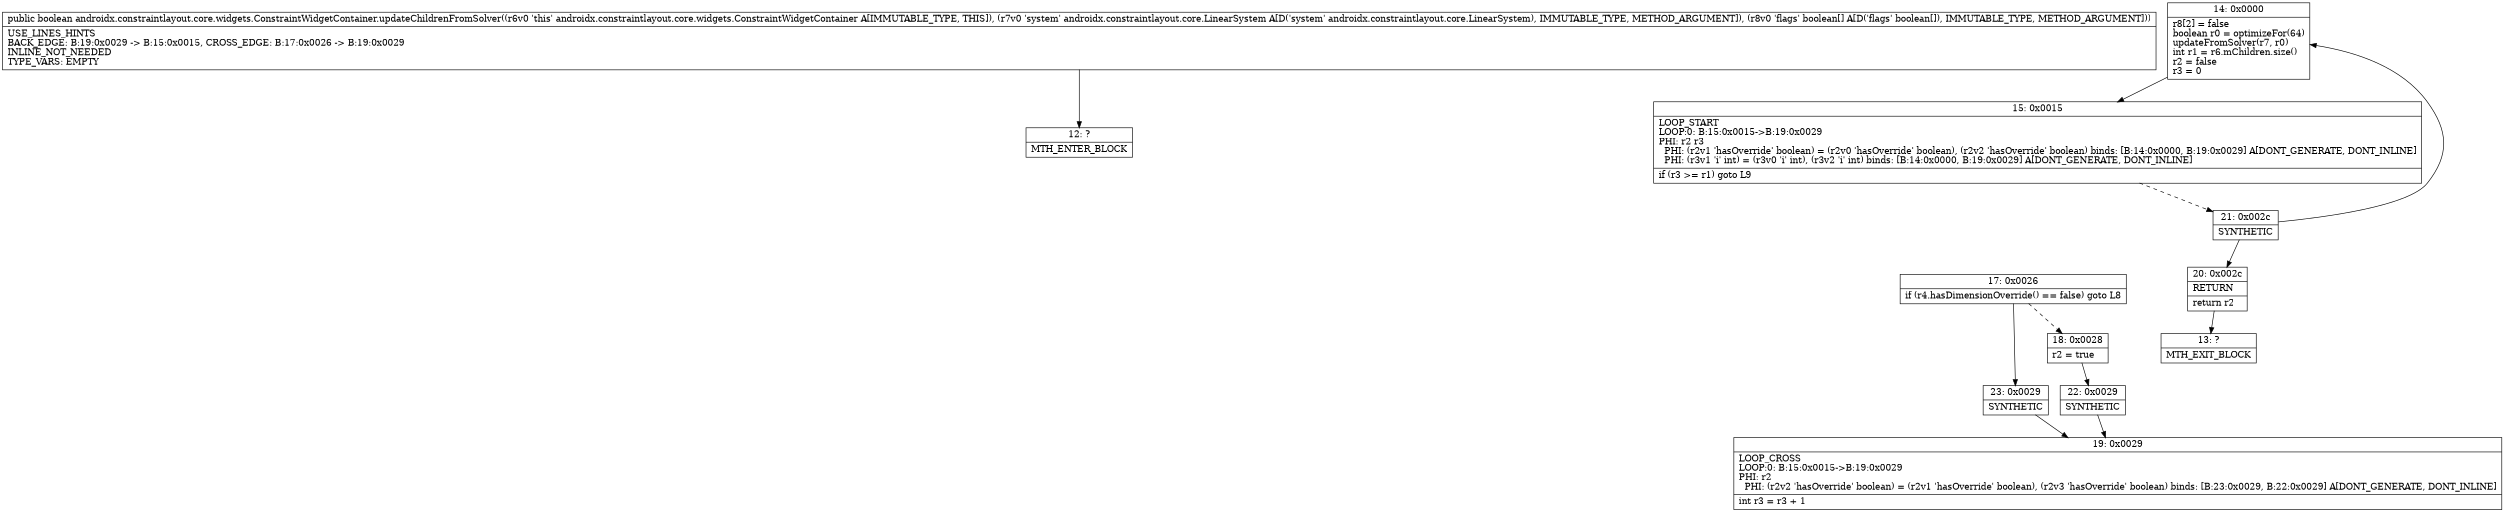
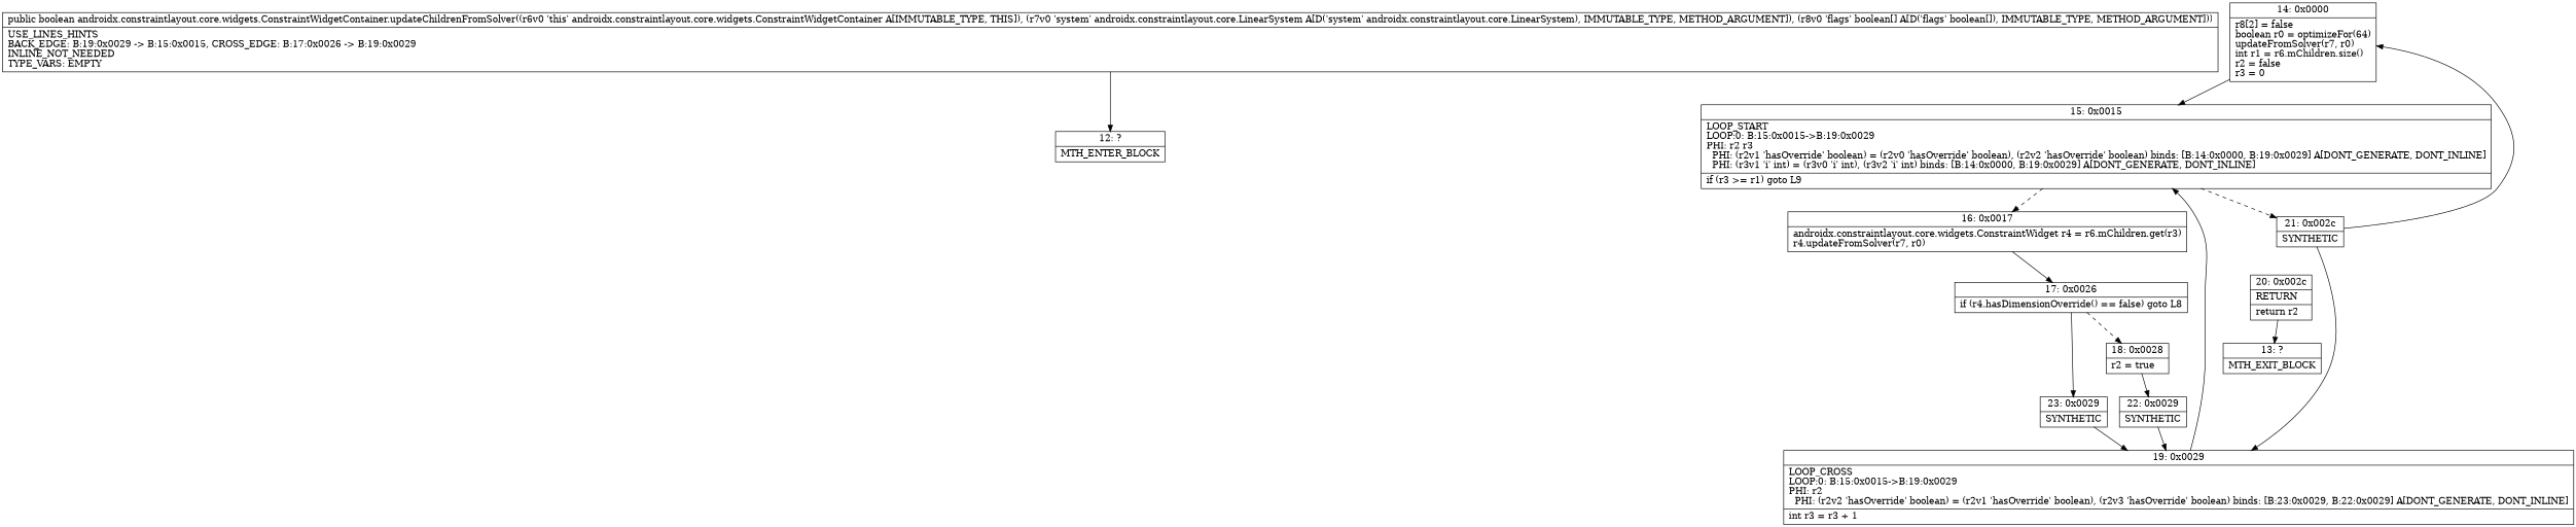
  digraph {
    node [shape=record]
    n1 [label="{12\:\ ?|MTH_ENTER_BLOCK\l}"]
    n2 [label="{14\:\ 0x0000|r8[2] = false\lboolean r0 = optimizeFor(64)\lupdateFromSolver(r7, r0)\lint r1 = r6.mChildren.size()\lr2 = false\lr3 = 0\l}"]
    n3 [label="{15\:\ 0x0015|LOOP_START\lLOOP:0: B:15:0x0015\-\>B:19:0x0029\lPHI: r2 r3 \l  PHI: (r2v1 'hasOverride' boolean) = (r2v0 'hasOverride' boolean), (r2v2 'hasOverride' boolean) binds: [B:14:0x0000, B:19:0x0029] A[DONT_GENERATE, DONT_INLINE]\l  PHI: (r3v1 'i' int) = (r3v0 'i' int), (r3v2 'i' int) binds: [B:14:0x0000, B:19:0x0029] A[DONT_GENERATE, DONT_INLINE]\l|if (r3 \>= r1) goto L9\l}"]
+   n4 [label="{16\:\ 0x0017|androidx.constraintlayout.core.widgets.ConstraintWidget r4 = r6.mChildren.get(r3)\lr4.updateFromSolver(r7, r0)\l}"]
    n5 [label="{21\:\ 0x002c|SYNTHETIC\l}"]
    n6 [label="{17\:\ 0x0026|if (r4.hasDimensionOverride() == false) goto L8\l}"]
    n7 [label="{20\:\ 0x002c|RETURN\l|return r2\l}"]
    n8 [label="{18\:\ 0x0028|r2 = true\l}"]
    n9 [label="{23\:\ 0x0029|SYNTHETIC\l}"]
    n10 [label="{22\:\ 0x0029|SYNTHETIC\l}"]
    n11 [label="{19\:\ 0x0029|LOOP_CROSS\lLOOP:0: B:15:0x0015\-\>B:19:0x0029\lPHI: r2 \l  PHI: (r2v2 'hasOverride' boolean) = (r2v1 'hasOverride' boolean), (r2v3 'hasOverride' boolean) binds: [B:23:0x0029, B:22:0x0029] A[DONT_GENERATE, DONT_INLINE]\l|int r3 = r3 + 1\l}"]
    n12 [label="{13\:\ ?|MTH_EXIT_BLOCK\l}"]
    n13 [label="{public boolean androidx.constraintlayout.core.widgets.ConstraintWidgetContainer.updateChildrenFromSolver((r6v0 'this' androidx.constraintlayout.core.widgets.ConstraintWidgetContainer A[IMMUTABLE_TYPE, THIS]), (r7v0 'system' androidx.constraintlayout.core.LinearSystem A[D('system' androidx.constraintlayout.core.LinearSystem), IMMUTABLE_TYPE, METHOD_ARGUMENT]), (r8v0 'flags' boolean[] A[D('flags' boolean[]), IMMUTABLE_TYPE, METHOD_ARGUMENT]))  | USE_LINES_HINTS\lBACK_EDGE: B:19:0x0029 \-\> B:15:0x0015, CROSS_EDGE: B:17:0x0026 \-\> B:19:0x0029\lINLINE_NOT_NEEDED\lTYPE_VARS: EMPTY\l}"]
    n2 -> n3
+   n3 -> n4 [style=dashed]
    n3 -> n5 [style=dashed]
+   n4 -> n6
    n5 -> n2
-   n5 -> n7
+   n5 -> n11
    n6 -> n8 [style=dashed]
    n6 -> n9
    n7 -> n12
    n8 -> n10
    n9 -> n11
    n10 -> n11
+   n11 -> n3
    n13 -> n1
  }
